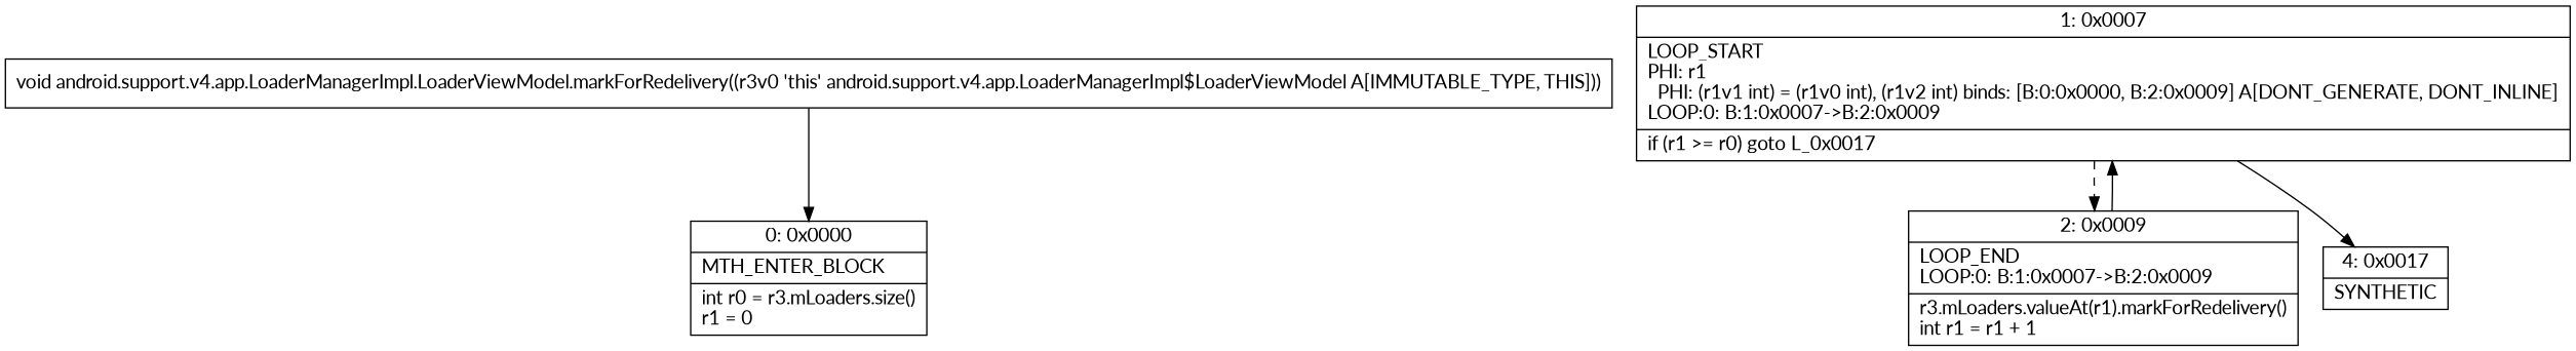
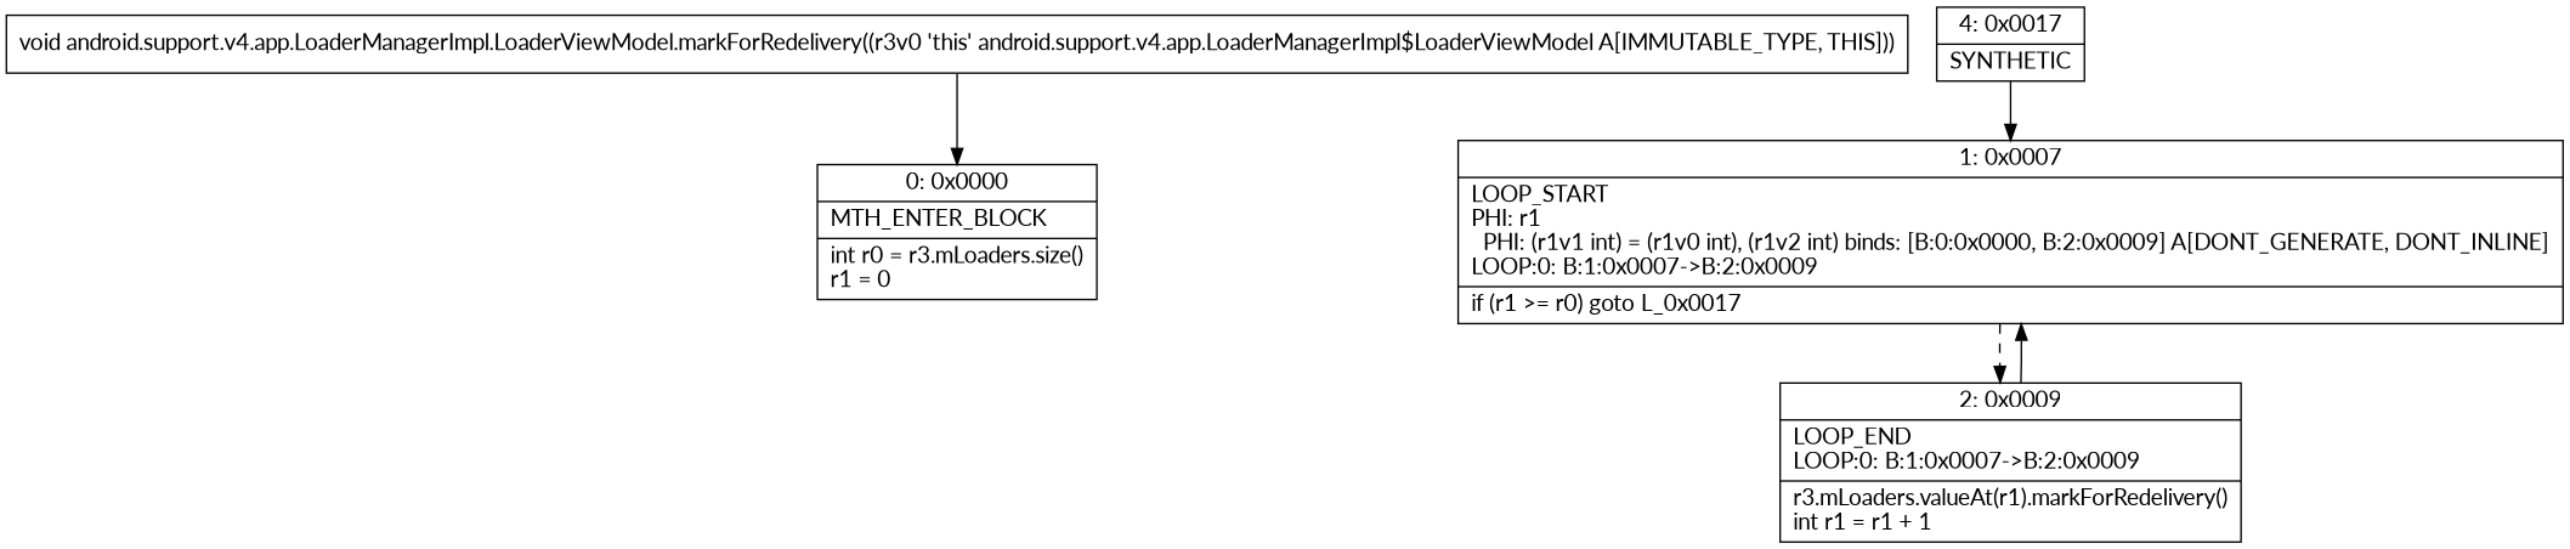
  digraph {
    fontname=Lato
    node [fontname=Lato shape=record]
    edge [fontname=Lato]
    n1 [label="{0\:\ 0x0000|MTH_ENTER_BLOCK\l|int r0 = r3.mLoaders.size()\lr1 = 0\l}"]
    n2 [label="{1\:\ 0x0007|LOOP_START\lPHI: r1 \l  PHI: (r1v1 int) = (r1v0 int), (r1v2 int) binds: [B:0:0x0000, B:2:0x0009] A[DONT_GENERATE, DONT_INLINE]\lLOOP:0: B:1:0x0007\-\>B:2:0x0009\l|if (r1 \>= r0) goto L_0x0017\l}"]
    n3 [label="{2\:\ 0x0009|LOOP_END\lLOOP:0: B:1:0x0007\-\>B:2:0x0009\l|r3.mLoaders.valueAt(r1).markForRedelivery()\lint r1 = r1 + 1\l}"]
    n4 [label="{4\:\ 0x0017|SYNTHETIC\l}"]
    n5 [label="{void android.support.v4.app.LoaderManagerImpl.LoaderViewModel.markForRedelivery((r3v0 'this' android.support.v4.app.LoaderManagerImpl$LoaderViewModel A[IMMUTABLE_TYPE, THIS])) }"]
    n2 -> n3 [style=dashed]
-   n2 -> n4
+   n4 -> n2
    n3 -> n2
    n5 -> n1
  }
